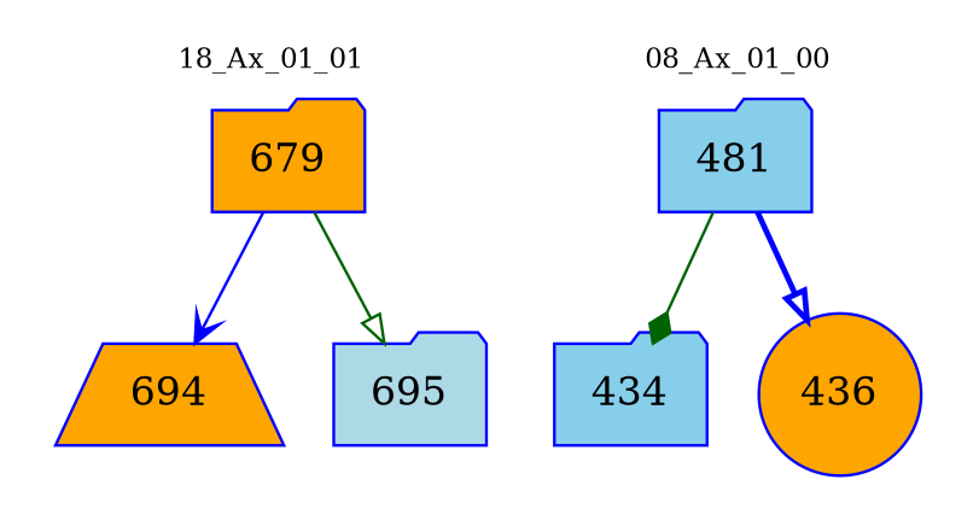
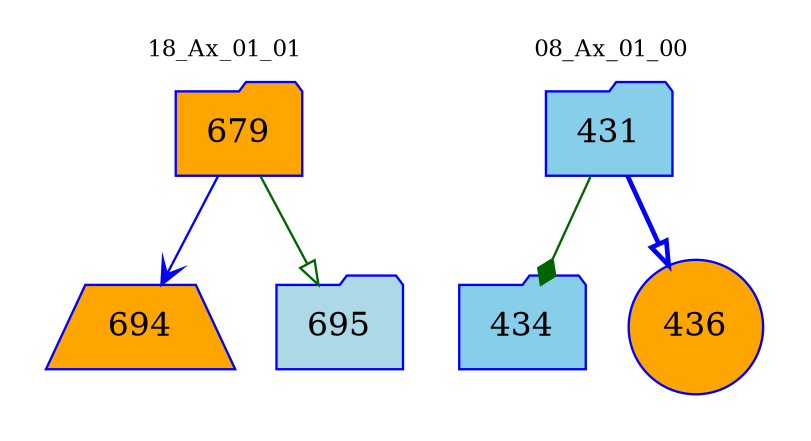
  digraph {
    node [color=blue fillcolor=orange shape=folder style=filled]
    edge [arrowhead=onormal color=blue style=solid]
    n1 [label=679]
    n2 [label=694 shape=trapezium]
    n3 [fillcolor=lightblue label=695]
-   n4 [fillcolor=skyblue label=481]
+   n4 [fillcolor=skyblue label=431]
    n5 [fillcolor=skyblue label=434]
    n6 [label=436 shape=circle]
    subgraph cluster_1 {
      color=white
      fontsize=10
      label="18_Ax_01_01"
      n1
      n2
      n3
    }
    subgraph cluster_2 {
      color=white
      fontsize=10
      label="08_Ax_01_00"
      n4
      n5
      n6
    }
    n1 -> n2 [arrowhead=vee]
    n1 -> n3 [color=darkgreen]
    n4 -> n5 [arrowhead=diamond color=darkgreen]
    n4 -> n6 [style=bold]
  }
